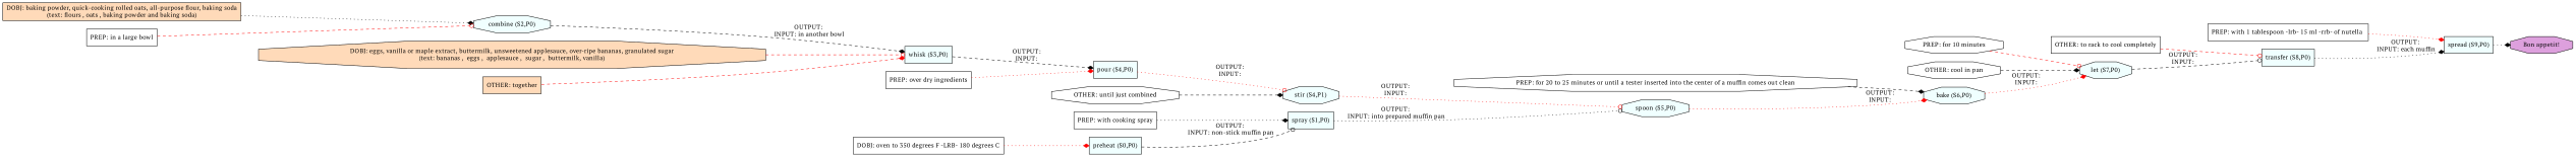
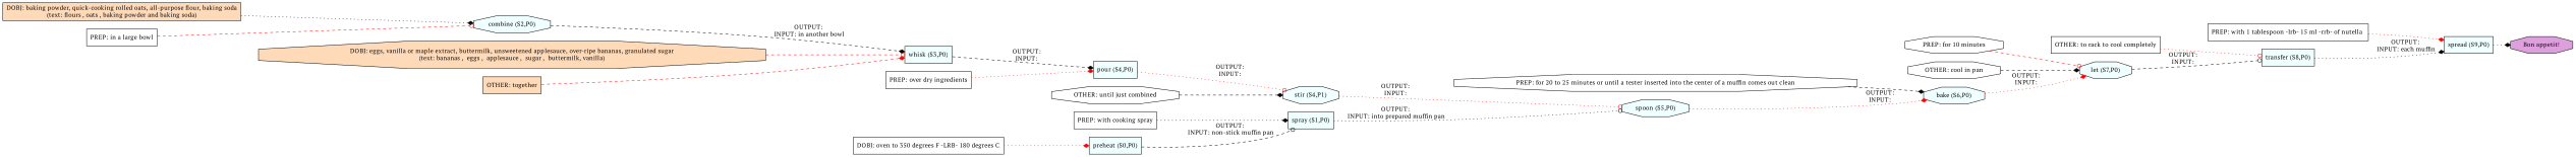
  digraph {
    fontname="PT Serif"
    rankdir=LR
    node [fillcolor=azure fontname="PT Serif" shape=box style=filled]
    edge [arrowhead=diamond color=black fontname="PT Serif" style=dashed]
    n1 [label="preheat (S0,P0)"]
    n2 [label="spray (S1,P0)"]
    n3 [label="spoon (S5,P0)" shape=octagon]
    n4 [label="bake (S6,P0)" shape=octagon]
    n5 [label="combine (S2,P0)" shape=octagon]
    n6 [label="whisk (S3,P0)"]
    n7 [label="pour (S4,P0)"]
    n8 [label="stir (S4,P1)" shape=octagon]
    n9 [label="let (S7,P0)" shape=octagon]
    n10 [label="transfer (S8,P0)"]
    n11 [label="spread (S9,P0)"]
    n12 [fillcolor=plum label="Bon appetit!" shape=octagon]
    n13 [fillcolor=white label="DOBJ: oven to 350 degrees F -LRB- 180 degrees C"]
    n14 [fillcolor=peachpuff label="DOBJ: baking powder, quick-cooking rolled oats, all-purpose flour, baking soda\n(text: flours , oats , baking powder and baking soda)"]
    n15 [fillcolor=white label="PREP: in a large bowl"]
    n16 [fillcolor=white label="PREP: with cooking spray"]
    n17 [fillcolor=peachpuff label="DOBJ: eggs, vanilla or maple extract, buttermilk, unsweetened applesauce, over-ripe bananas, granulated sugar\n(text: bananas ,  eggs ,  applesauce ,  sugar ,  buttermilk, vanilla)" shape=octagon]
    n18 [fillcolor=peachpuff label="OTHER: together"]
    n19 [fillcolor=white label="PREP: over dry ingredients"]
    n20 [fillcolor=white label="OTHER: until just combined" shape=octagon]
    n21 [fillcolor=white label="PREP: for 20 to 25 minutes or until a tester inserted into the center of a muffin comes out clean" shape=octagon]
    n22 [fillcolor=white label="PREP: for 10 minutes" shape=octagon]
    n23 [fillcolor=white label="OTHER: cool in pan" shape=octagon]
    n24 [fillcolor=white label="OTHER: to rack to cool completely"]
    n25 [fillcolor=white label="PREP: with 1 tablespoon -lrb- 15 ml -rrb- of nutella "]
    n1 -> n2 [arrowhead=odot label="OUTPUT: \nINPUT: non-stick muffin pan"]
    n2 -> n3 [arrowhead=odot label="OUTPUT: \nINPUT: into prepared muffin pan" style=dotted]
    n3 -> n4 [color=red label="OUTPUT: \nINPUT: " style=dotted]
    n4 -> n9 [color=red label="OUTPUT: \nINPUT: " style=dotted]
    n5 -> n6 [label="OUTPUT: \nINPUT: in another bowl"]
    n6 -> n7 [label="OUTPUT: \nINPUT: "]
    n7 -> n8 [arrowhead=odot color=red label="OUTPUT: \nINPUT: " style=dotted]
    n8 -> n3 [arrowhead=odot color=red label="OUTPUT: \nINPUT: " style=dotted]
    n9 -> n10 [arrowhead=odot label="OUTPUT: \nINPUT: "]
    n10 -> n11 [label="OUTPUT: \nINPUT: each muffin" style=dotted]
    n11 -> n12 [style=dotted]
    n13 -> n1 [color=red style=dotted]
    n14 -> n5 [style=dotted]
    n15 -> n5 [arrowhead=odot color=red]
    n16 -> n2 [style=dotted]
    n17 -> n6 [arrowhead=odot color=red]
    n18 -> n6 [color=red]
    n19 -> n7 [color=red style=dotted]
    n20 -> n8
    n21 -> n4
    n22 -> n9 [arrowhead=odot color=red]
    n23 -> n9
-   n24 -> n10 [arrowhead=odot color=red]
+   n24 -> n10 [arrowhead=odot color=red style=dotted]
    n25 -> n11 [color=red style=dotted]
  }
